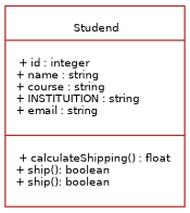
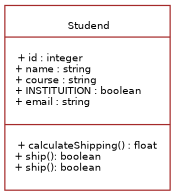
  digraph {
    fontname="DejaVu Sans"
    fontsize=8
-   n1 [fontname="DejaVu Sans" fontsize=8 label="{\n      Studend\n      |\n      + id : integer       \l+ name : string       \l+ course : string       \l+ INSTITUITION : string       \l+ email : string\l\n      |\n      + calculateShipping() : float       \l+ ship(): boolean       \l+ ship(): boolean\l\n    }" shape=record color=brown]
+   n1 [fontname="DejaVu Sans" fontsize=8 label="{\n      Studend\n      |\n      + id : integer       \l+ name : string       \l+ course : string       \l+ INSTITUITION : boolean       \l+ email : string\l\n      |\n      + calculateShipping() : float       \l+ ship(): boolean       \l+ ship(): boolean\l\n    }" shape=record color=brown]
  }
